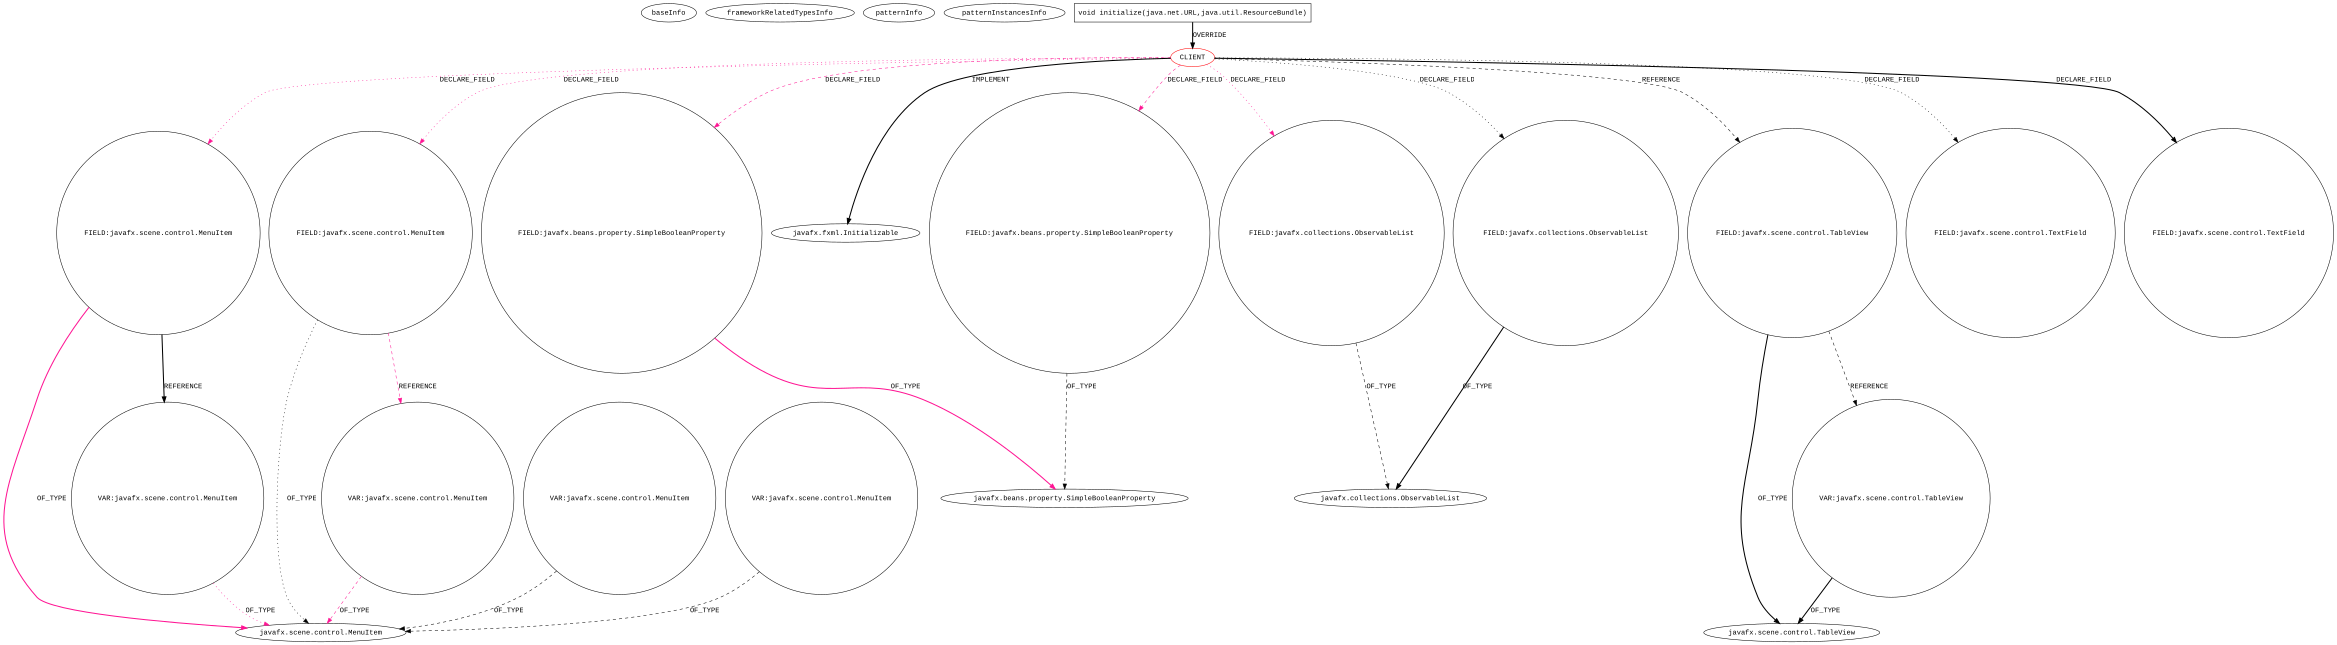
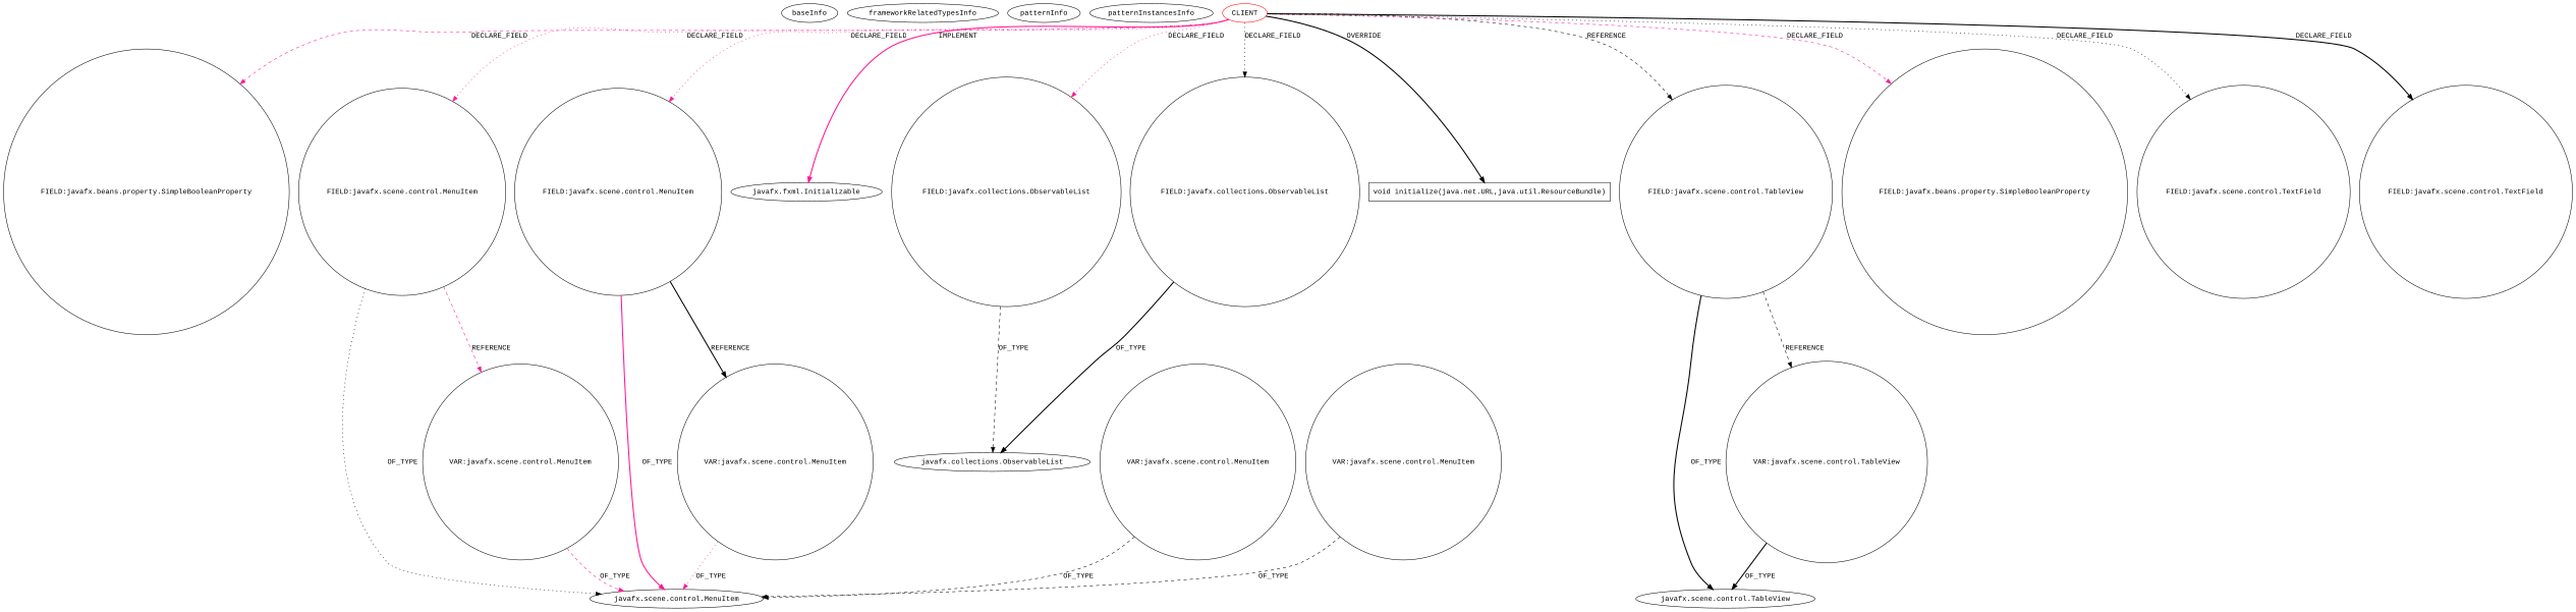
  digraph {
    fontname="Liberation Mono"
    node [fontname="Liberation Mono" isFrameworkType=false shape=circle vertexType=FIELD_DECLARATION]
    edge [color=black fontname="Liberation Mono" style=dashed]
    baseInfo [category=pattern graphId=1796 isAnonymous=false possibleRelation=false isFrameworkType="" shape="" vertexType=""]
    frameworkRelatedTypesInfo [0="javafx.fxml.Initializable" isFrameworkType="" shape="" vertexType=""]
    patternInfo [frequency=2.0 patternRootClient=0 isFrameworkType="" shape="" vertexType=""]
    patternInstancesInfo [0="hock323-eventManager~/hock323-eventManager/EventManager-master/src/eventManager/controller/pokerTournament/BlindsController.java~BlindsController~2976" 1="hock323-eventManager~/hock323-eventManager/EventManager-master/src/eventManager/controller/pokerTournament/AnnouncementsController.java~AnnouncementsController~2965" isFrameworkType="" shape="" vertexType=""]
    n5 [label="FIELD:javafx.beans.property.SimpleBooleanProperty"]
-   n6 [label="javafx.beans.property.SimpleBooleanProperty" vertexType=FRAMEWORK_CLASS_TYPE shape=""]
    n7 [color=red label=CLIENT vertexType=ROOT_CLIENT_CLASS_DECLARATION shape=""]
    n8 [label="FIELD:javafx.scene.control.MenuItem"]
    n9 [label="FIELD:javafx.scene.control.MenuItem"]
    n10 [label="javafx.fxml.Initializable" vertexType=FRAMEWORK_INTERFACE_TYPE shape=""]
    n11 [label="FIELD:javafx.collections.ObservableList"]
    n12 [label="FIELD:javafx.collections.ObservableList"]
    n13 [label="void initialize(java.net.URL,java.util.ResourceBundle)" shape=box vertexType=OVERRIDING_METHOD_DECLARATION]
    n14 [label="FIELD:javafx.scene.control.TableView"]
    n15 [label="FIELD:javafx.beans.property.SimpleBooleanProperty"]
    n16 [label="FIELD:javafx.scene.control.TextField"]
    n17 [label="FIELD:javafx.scene.control.TextField"]
    n18 [label="javafx.scene.control.MenuItem" vertexType=FRAMEWORK_CLASS_TYPE shape=""]
    n19 [label="VAR:javafx.scene.control.MenuItem" vertexType=VARIABLE_EXPRESION]
    n20 [label="VAR:javafx.scene.control.MenuItem" vertexType=VARIABLE_EXPRESION]
    n21 [label="javafx.collections.ObservableList" vertexType=FRAMEWORK_INTERFACE_TYPE shape=""]
    n22 [label="javafx.scene.control.TableView" vertexType=FRAMEWORK_CLASS_TYPE shape=""]
    n23 [label="VAR:javafx.scene.control.TableView" vertexType=VARIABLE_EXPRESION]
    n24 [label="VAR:javafx.scene.control.MenuItem" vertexType=VARIABLE_EXPRESION]
    n25 [label="VAR:javafx.scene.control.MenuItem" vertexType=VARIABLE_EXPRESION]
-   n5 -> n6 [color=deeppink label=OF_TYPE style=bold]
    n7 -> n5 [color=deeppink label=DECLARE_FIELD]
    n7 -> n8 [color=deeppink label=DECLARE_FIELD style=dotted]
    n7 -> n9 [color=deeppink label=DECLARE_FIELD style=dotted]
-   n7 -> n10 [label=IMPLEMENT style=bold]
+   n7 -> n10 [color=deeppink label=IMPLEMENT style=bold]
    n7 -> n11 [color=deeppink label=DECLARE_FIELD style=dotted]
    n7 -> n12 [label=DECLARE_FIELD style=dotted]
-   n13 -> n7 [label=OVERRIDE style=bold]
+   n7 -> n13 [label=OVERRIDE style=bold]
    n7 -> n14 [label=REFERENCE]
    n7 -> n15 [color=deeppink label=DECLARE_FIELD]
    n7 -> n16 [label=DECLARE_FIELD style=dotted]
    n7 -> n17 [label=DECLARE_FIELD style=bold]
    n8 -> n18 [color=deeppink label=OF_TYPE style=bold]
    n8 -> n19 [label=REFERENCE style=bold]
    n9 -> n18 [label=OF_TYPE style=dotted]
    n9 -> n20 [color=deeppink label=REFERENCE]
    n11 -> n21 [label=OF_TYPE]
    n12 -> n21 [label=OF_TYPE style=bold]
    n14 -> n22 [label=OF_TYPE style=bold]
    n14 -> n23 [label=REFERENCE]
-   n15 -> n6 [label=OF_TYPE]
    n19 -> n18 [color=deeppink label=OF_TYPE style=dotted]
    n20 -> n18 [color=deeppink label=OF_TYPE]
    n23 -> n22 [label=OF_TYPE style=bold]
    n24 -> n18 [label=OF_TYPE]
    n25 -> n18 [label=OF_TYPE]
  }
